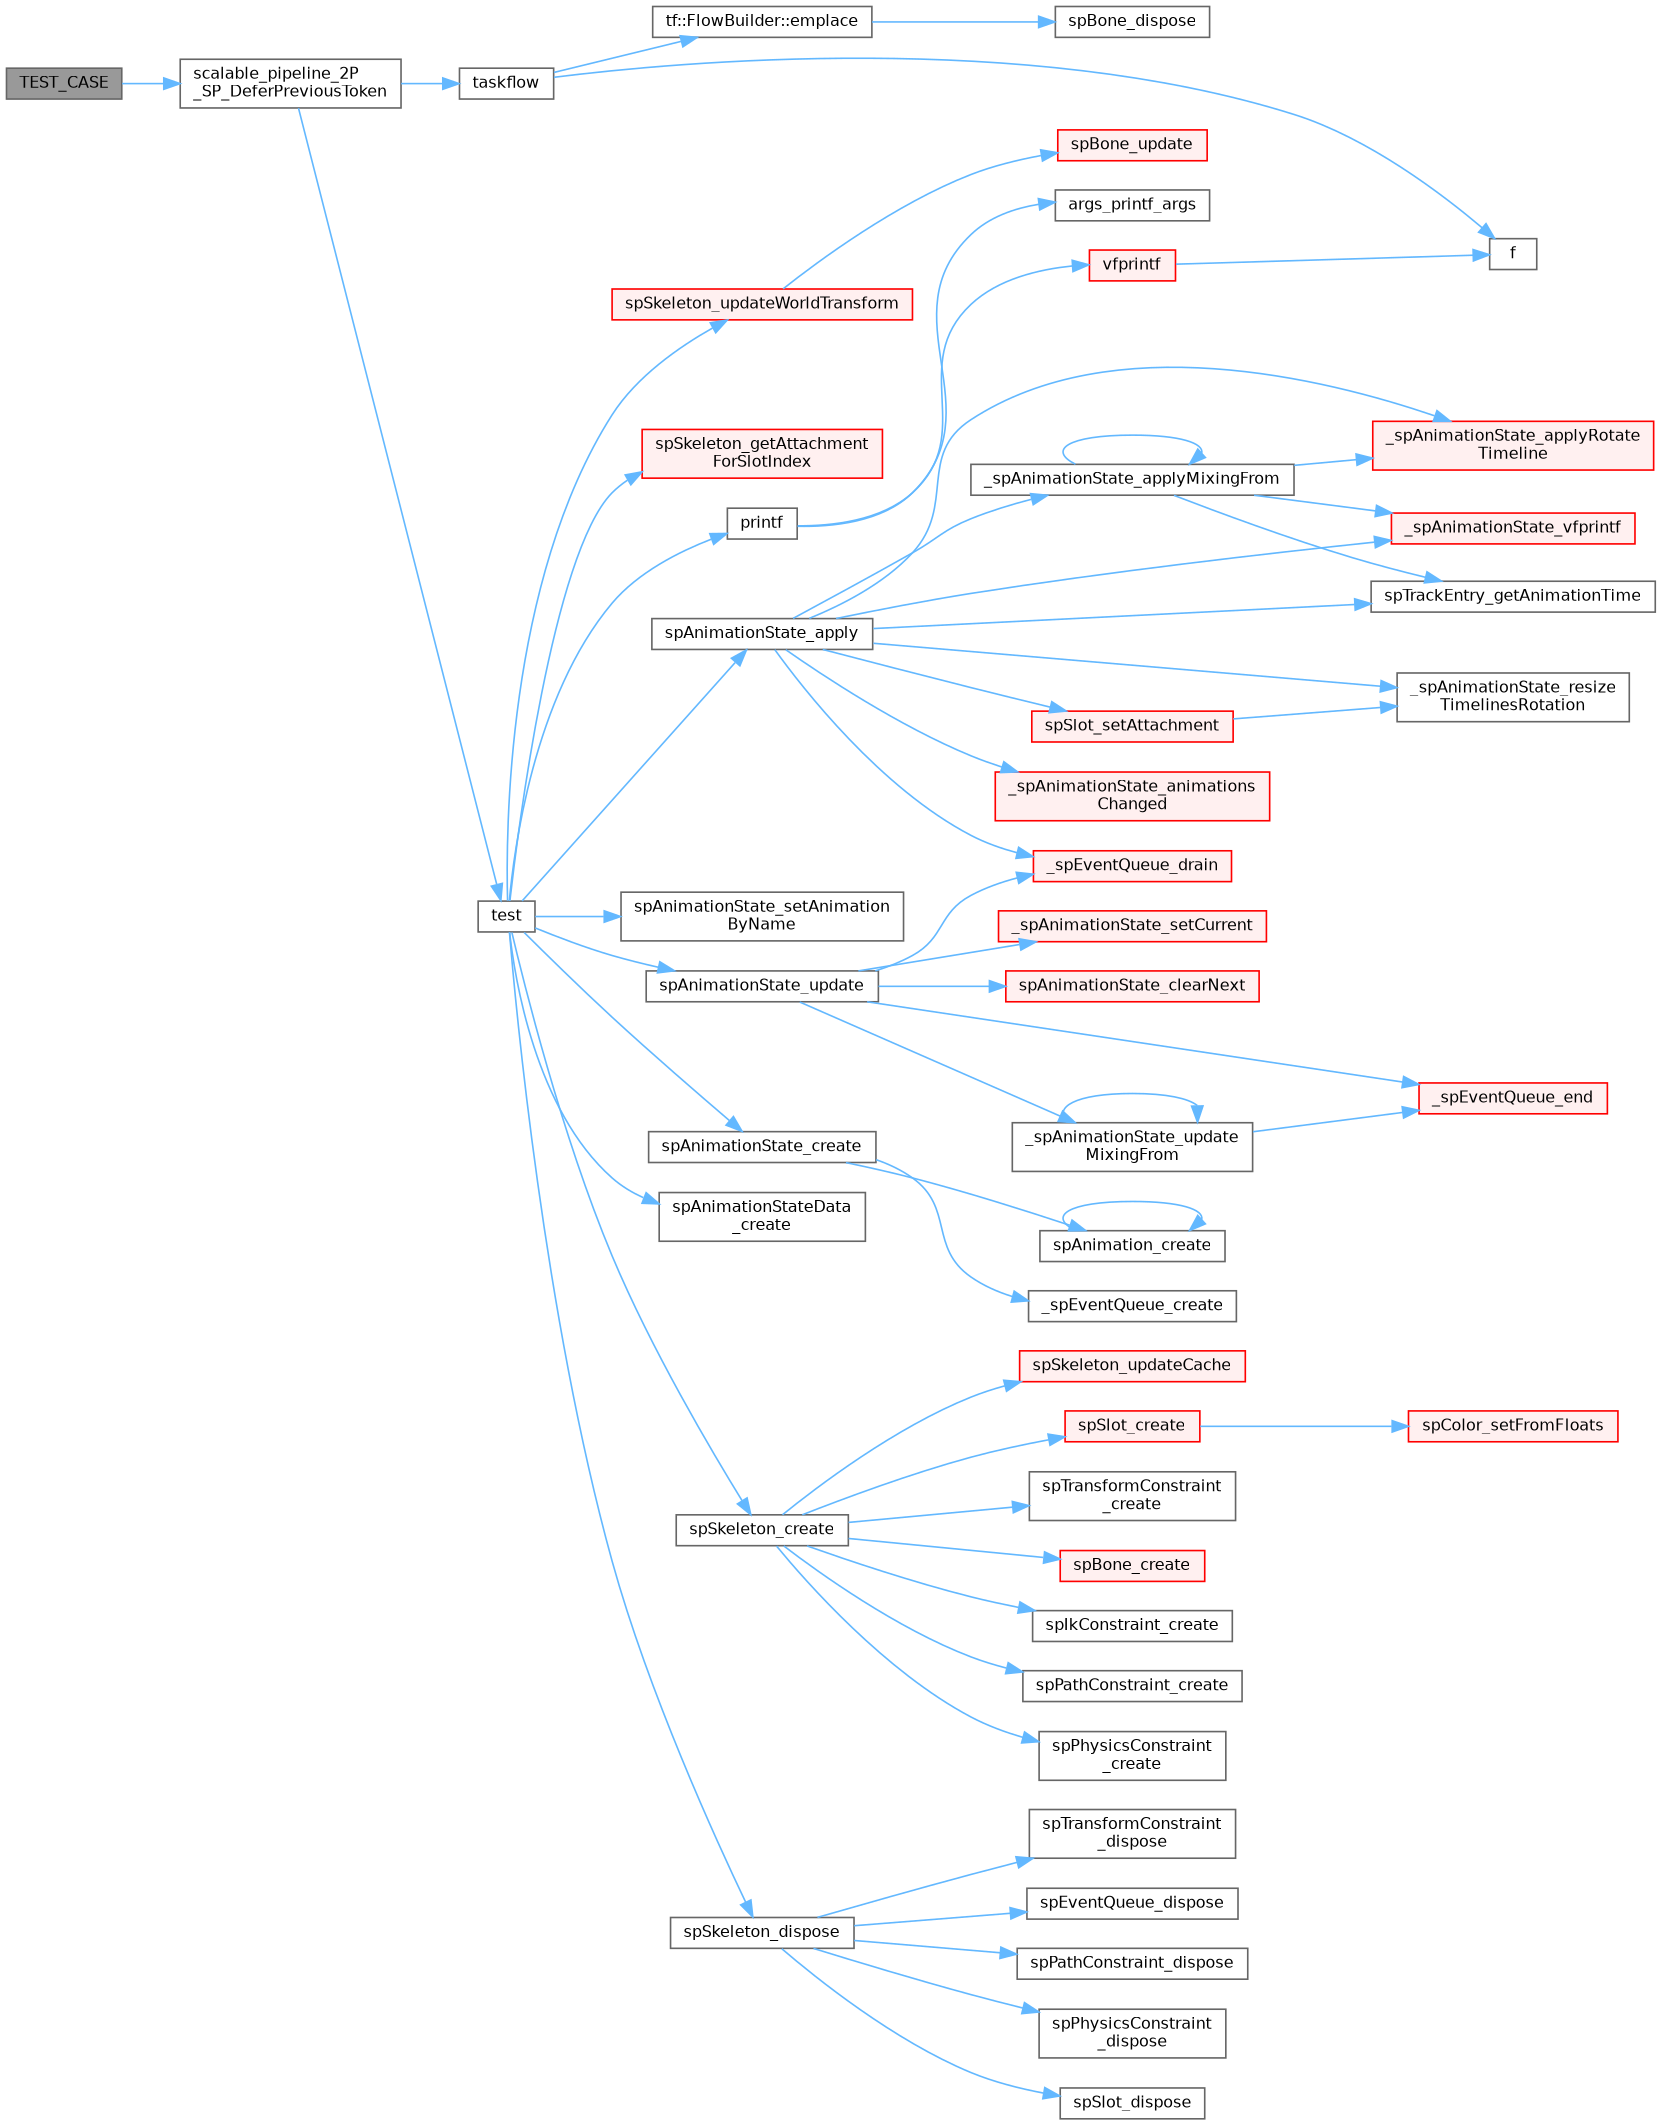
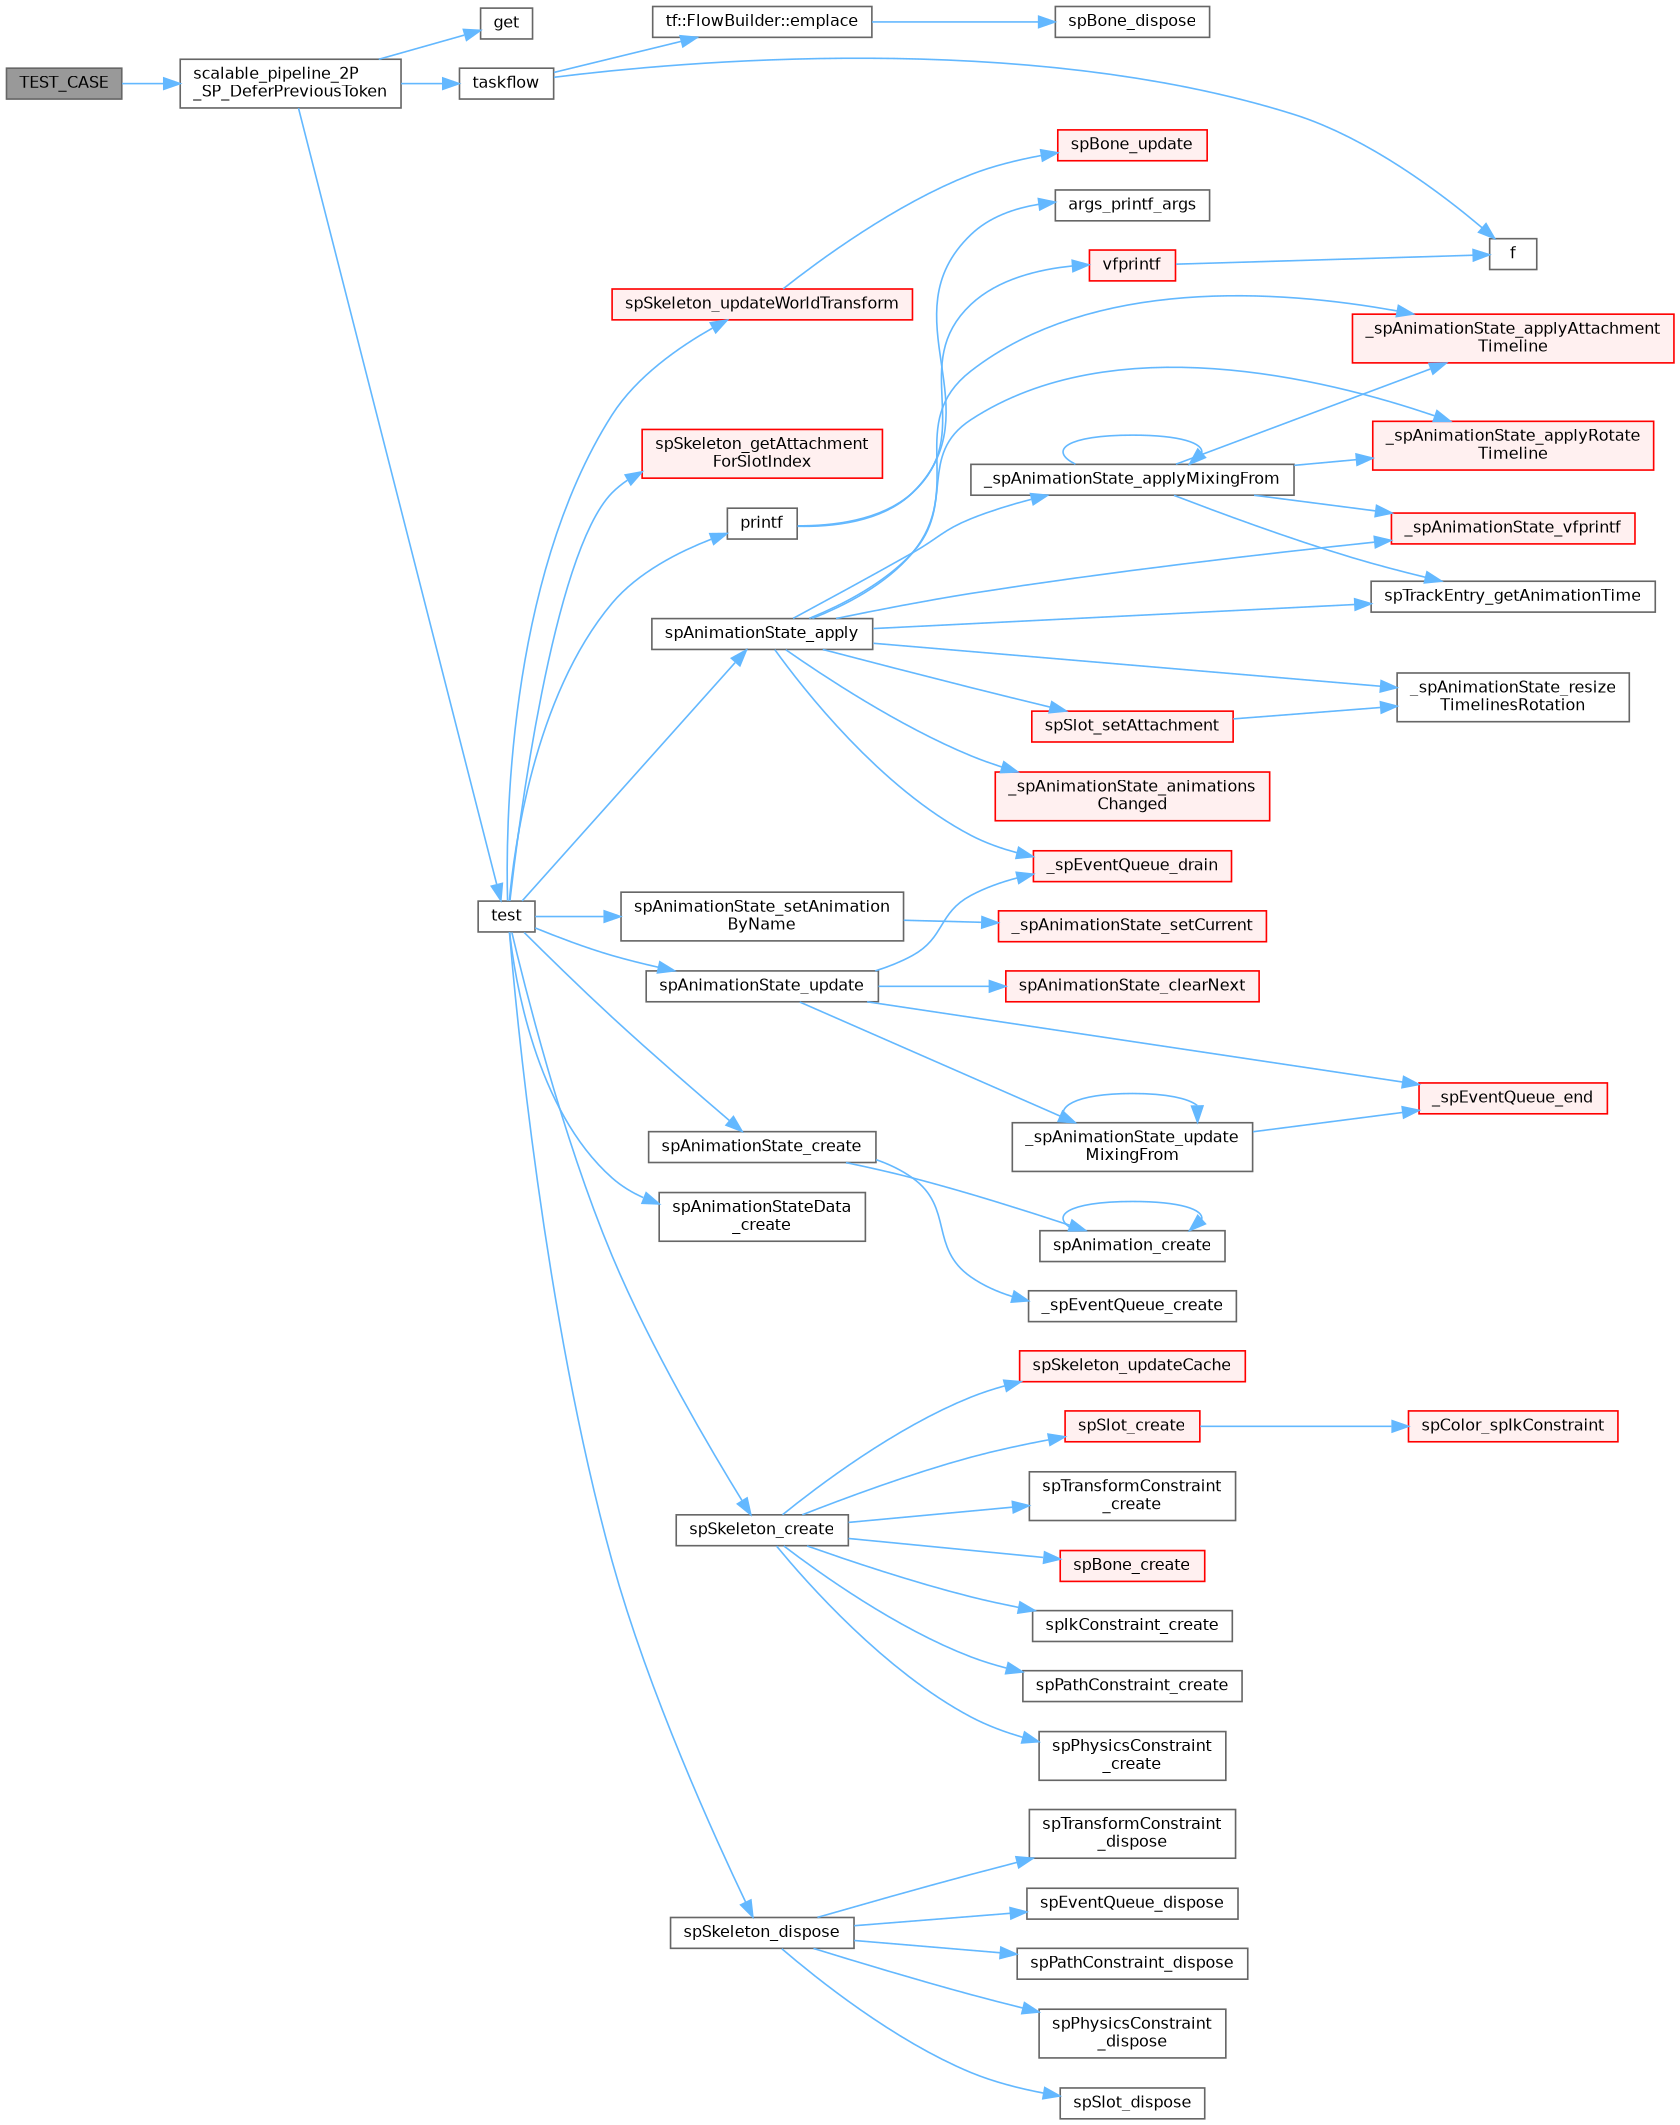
  digraph {
    rankdir=LR
    node [color=grey40 fillcolor=white fontname=Helvetica fontsize=10 shape=box style=filled]
    edge [color=steelblue1 fontname=Helvetica fontsize=10 labelfontname=Helvetica labelfontsize=10 style=solid]
    n1 [color=gray40 fillcolor=grey60 fontcolor=black height=0.2 label=TEST_CASE width=0.4]
    n2 [height=0.2 label="scalable_pipeline_2P\l_SP_DeferPreviousToken" width=0.4]
+   n3 [height=0.2 label=get width=0.4]
    n4 [height=0.2 label=taskflow width=0.4]
    n5 [height=0.2 label=test width=0.4]
    n6 [height=0.2 label="tf::FlowBuilder::emplace" width=0.4]
    n7 [height=0.2 label=f width=0.4]
    n8 [height=0.2 label=printf width=0.4]
    n9 [height=0.2 label=spAnimationState_apply width=0.4]
    n10 [height=0.2 label=spAnimationState_create width=0.4]
    n11 [height=0.2 label="spAnimationState_setAnimation\lByName" width=0.4]
    n12 [height=0.2 label=spAnimationState_update width=0.4]
    n13 [height=0.2 label="spAnimationStateData\l_create" width=0.4]
    n14 [height=0.2 label=spSkeleton_create width=0.4]
    n15 [height=0.2 label=spSkeleton_dispose width=0.4]
    n16 [color=red fillcolor="#FFF0F0" height=0.2 label=spSkeleton_updateWorldTransform width=0.4]
    n17 [color=red fillcolor="#FFF0F0" height=0.2 label="spSkeleton_getAttachment\lForSlotIndex" width=0.4]
    n18 [height=0.2 label=spBone_dispose width=0.4]
    n19 [height=0.2 label=args_printf_args width=0.4]
    n20 [color=red fillcolor="#FFF0F0" height=0.2 label=vfprintf width=0.4]
    n21 [color=red fillcolor="#FFF0F0" height=0.2 label="_spAnimationState_animations\lChanged" width=0.4]
+   n22 [color=red fillcolor="#FFF0F0" height=0.2 label="_spAnimationState_applyAttachment\lTimeline" width=0.4]
    n23 [height=0.2 label=_spAnimationState_applyMixingFrom width=0.4]
    n24 [color=red fillcolor="#FFF0F0" height=0.2 label="_spAnimationState_applyRotate\lTimeline" width=0.4]
    n25 [color=red fillcolor="#FFF0F0" height=0.2 label=_spAnimationState_vfprintf width=0.4]
    n26 [height=0.2 label="_spAnimationState_resize\lTimelinesRotation" width=0.4]
    n27 [height=0.2 label=spTrackEntry_getAnimationTime width=0.4]
    n28 [color=red fillcolor="#FFF0F0" height=0.2 label=_spEventQueue_drain width=0.4]
    n29 [color=red fillcolor="#FFF0F0" height=0.2 label=spSlot_setAttachment width=0.4]
    n30 [height=0.2 label=_spEventQueue_create width=0.4]
    n31 [height=0.2 label=spAnimation_create width=0.4]
    n32 [color=red fillcolor="#FFF0F0" height=0.2 label=_spAnimationState_setCurrent width=0.4]
    n33 [height=0.2 label="_spAnimationState_update\lMixingFrom" width=0.4]
    n34 [color=red fillcolor="#FFF0F0" height=0.2 label=_spEventQueue_end width=0.4]
    n35 [color=red fillcolor="#FFF0F0" height=0.2 label=spAnimationState_clearNext width=0.4]
    n36 [color=red fillcolor="#FFF0F0" height=0.2 label=spBone_create width=0.4]
    n37 [height=0.2 label=spIkConstraint_create width=0.4]
    n38 [height=0.2 label=spPathConstraint_create width=0.4]
    n39 [height=0.2 label="spPhysicsConstraint\l_create" width=0.4]
    n40 [color=red fillcolor="#FFF0F0" height=0.2 label=spSkeleton_updateCache width=0.4]
    n41 [color=red fillcolor="#FFF0F0" height=0.2 label=spSlot_create width=0.4]
    n42 [height=0.2 label="spTransformConstraint\l_create" width=0.4]
    n43 [height=0.2 label=spEventQueue_dispose width=0.4]
    n44 [height=0.2 label=spPathConstraint_dispose width=0.4]
    n45 [height=0.2 label="spPhysicsConstraint\l_dispose" width=0.4]
    n46 [height=0.2 label=spSlot_dispose width=0.4]
    n47 [height=0.2 label="spTransformConstraint\l_dispose" width=0.4]
    n48 [color=red fillcolor="#FFF0F0" height=0.2 label=spBone_update width=0.4]
-   n49 [color=red fillcolor="#FFF0F0" height=0.2 label=spColor_setFromFloats width=0.4]
+   n49 [color=red fillcolor="#FFF0F0" height=0.2 label=spColor_spIkConstraint width=0.4]
    n1 -> n2
+   n2 -> n3
    n2 -> n4
    n2 -> n5
    n4 -> n6
    n4 -> n7
    n5 -> n8
    n5 -> n9
    n5 -> n10
    n5 -> n11
    n5 -> n12
    n5 -> n13
    n5 -> n14
    n5 -> n15
    n5 -> n16
    n5 -> n17
    n6 -> n18
    n8 -> n19
    n8 -> n20
    n9 -> n21
+   n9 -> n22
    n9 -> n23
    n9 -> n24
    n9 -> n25
    n9 -> n26
    n9 -> n27
    n9 -> n28
    n9 -> n29
    n10 -> n30
    n10 -> n31
    n12 -> n28
-   n12 -> n32
+   n11 -> n32
    n12 -> n33
    n12 -> n34
    n12 -> n35
    n14 -> n36
    n14 -> n37
    n14 -> n38
    n14 -> n39
    n14 -> n40
    n14 -> n41
    n14 -> n42
    n15 -> n43
    n15 -> n44
    n15 -> n45
    n15 -> n46
    n15 -> n47
    n16 -> n48
    n20 -> n7
+   n23 -> n22
    n23 -> n23
    n23 -> n24
    n23 -> n25
    n23 -> n27
    n29 -> n26
    n31 -> n31
    n33 -> n33
    n33 -> n34
    n41 -> n49
  }
